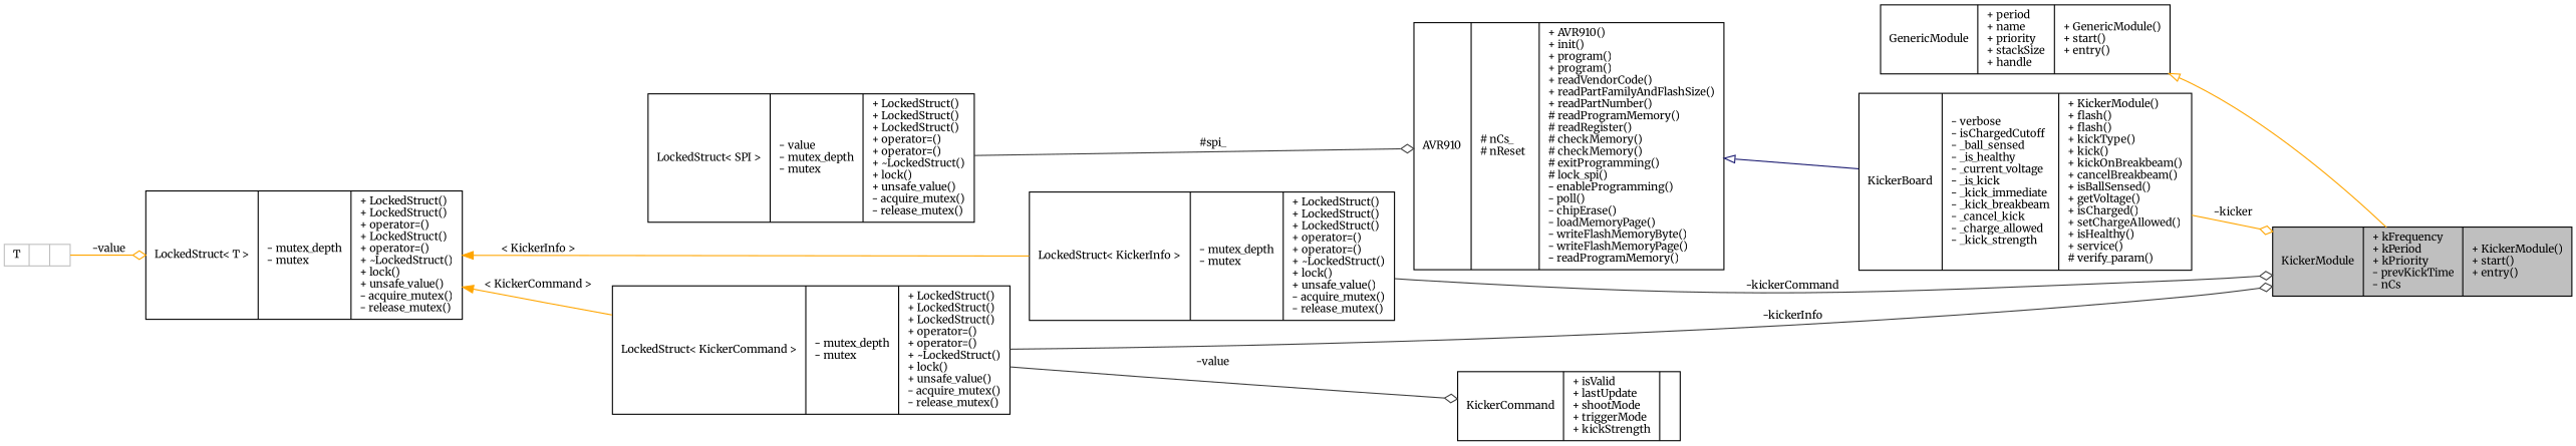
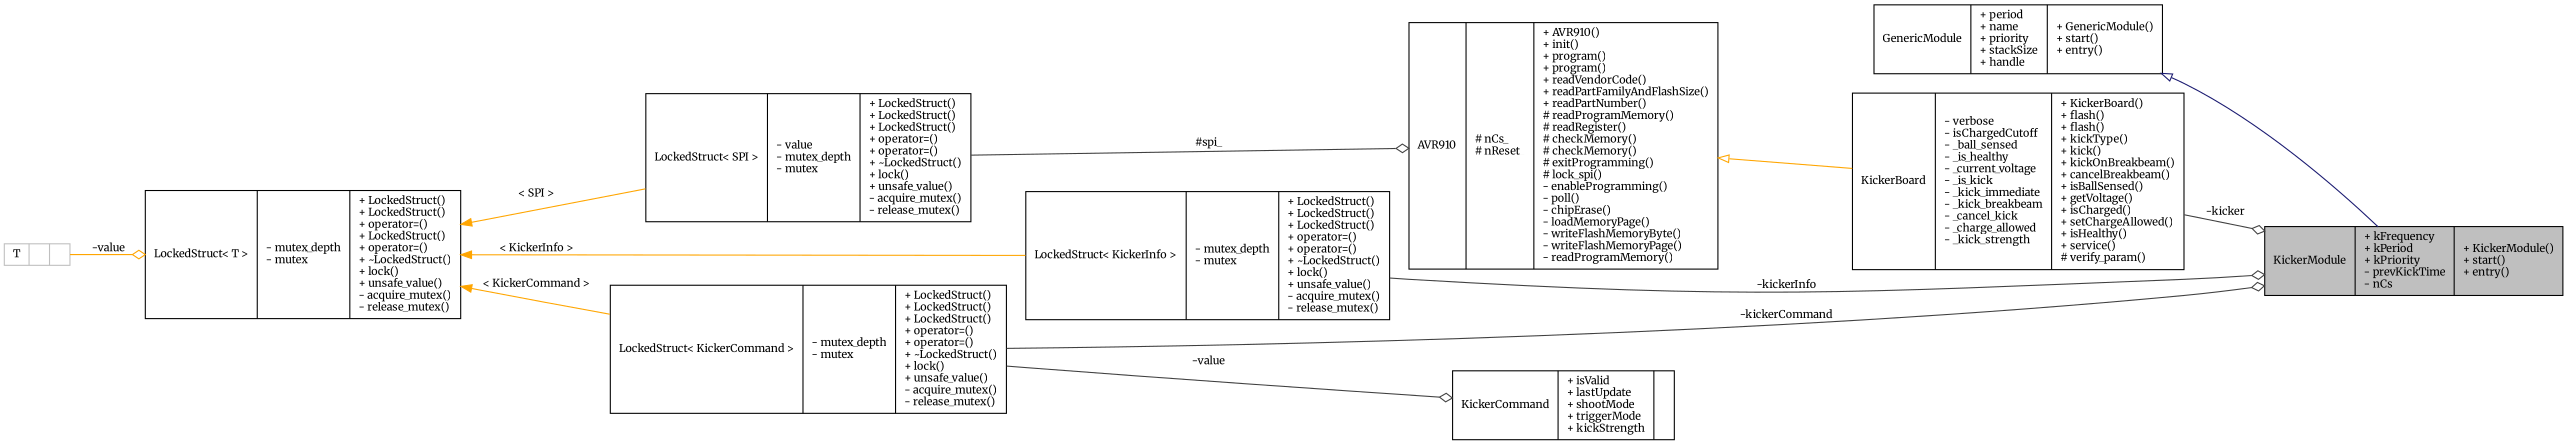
  digraph {
    fontname=Merriweather
    rankdir=LR
    node [color=black fillcolor=white fontname=Merriweather fontsize=10 shape=record style=filled]
    edge [color=grey25 fontname=Merriweather fontsize=10 labelfontname=Helvetica labelfontsize=10 style=solid arrowhead=odiamond]
    n1 [fillcolor=grey75 fontcolor=black height=0.2 label="{KickerModule\n|+ kFrequency\l+ kPeriod\l+ kPriority\l- prevKickTime\l- nCs\l|+ KickerModule()\l+ start()\l+ entry()\l}" width=0.4]
    n2 [height=0.2 label="{GenericModule\n|+ period\l+ name\l+ priority\l+ stackSize\l+ handle\l|+ GenericModule()\l+ start()\l+ entry()\l}" width=0.4]
-   n3 [height=0.2 label="{KickerBoard\n|- verbose\l- isChargedCutoff\l- _ball_sensed\l- _is_healthy\l- _current_voltage\l- _is_kick\l- _kick_immediate\l- _kick_breakbeam\l- _cancel_kick\l- _charge_allowed\l- _kick_strength\l|+ KickerModule()\l+ flash()\l+ flash()\l+ kickType()\l+ kick()\l+ kickOnBreakbeam()\l+ cancelBreakbeam()\l+ isBallSensed()\l+ getVoltage()\l+ isCharged()\l+ setChargeAllowed()\l+ isHealthy()\l+ service()\l# verify_param()\l}" width=0.4]
+   n3 [height=0.2 label="{KickerBoard\n|- verbose\l- isChargedCutoff\l- _ball_sensed\l- _is_healthy\l- _current_voltage\l- _is_kick\l- _kick_immediate\l- _kick_breakbeam\l- _cancel_kick\l- _charge_allowed\l- _kick_strength\l|+ KickerBoard()\l+ flash()\l+ flash()\l+ kickType()\l+ kick()\l+ kickOnBreakbeam()\l+ cancelBreakbeam()\l+ isBallSensed()\l+ getVoltage()\l+ isCharged()\l+ setChargeAllowed()\l+ isHealthy()\l+ service()\l# verify_param()\l}" width=0.4]
    n4 [height=0.2 label="{AVR910\n|# nCs_\l# nReset_\l|+ AVR910()\l+ init()\l+ program()\l+ program()\l+ readVendorCode()\l+ readPartFamilyAndFlashSize()\l+ readPartNumber()\l# readProgramMemory()\l# readRegister()\l# checkMemory()\l# checkMemory()\l# exitProgramming()\l# lock_spi()\l- enableProgramming()\l- poll()\l- chipErase()\l- loadMemoryPage()\l- writeFlashMemoryByte()\l- writeFlashMemoryPage()\l- readProgramMemory()\l}" width=0.4]
    n5 [height=0.2 label="{LockedStruct\< SPI \>\n|- value\l- mutex_depth\l- mutex\l|+ LockedStruct()\l+ LockedStruct()\l+ LockedStruct()\l+ operator=()\l+ operator=()\l+ ~LockedStruct()\l+ lock()\l+ unsafe_value()\l- acquire_mutex()\l- release_mutex()\l}" width=0.4]
    n6 [height=0.2 label="{LockedStruct\< T \>\n|- mutex_depth\l- mutex\l|+ LockedStruct()\l+ LockedStruct()\l+ operator=()\l+ LockedStruct()\l+ operator=()\l+ ~LockedStruct()\l+ lock()\l+ unsafe_value()\l- acquire_mutex()\l- release_mutex()\l}" width=0.4]
    n7 [height=0.2 label="{LockedStruct\< KickerInfo \>\n|- mutex_depth\l- mutex\l|+ LockedStruct()\l+ LockedStruct()\l+ LockedStruct()\l+ operator=()\l+ operator=()\l+ ~LockedStruct()\l+ lock()\l+ unsafe_value()\l- acquire_mutex()\l- release_mutex()\l}" width=0.4]
    n8 [height=0.2 label="{LockedStruct\< KickerCommand \>\n|- mutex_depth\l- mutex\l|+ LockedStruct()\l+ LockedStruct()\l+ LockedStruct()\l+ operator=()\l+ operator=()\l+ ~LockedStruct()\l+ lock()\l+ unsafe_value()\l- acquire_mutex()\l- release_mutex()\l}" width=0.4]
    n9 [height=0.2 label="{KickerCommand\n|+ isValid\l+ lastUpdate\l+ shootMode\l+ triggerMode\l+ kickStrength\l|}" width=0.4]
    n10 [color=grey75 height=0.2 label="{T\n||}" width=0.4]
-   n2 -> n1 [arrowtail=onormal color=orange dir=back arrowhead=""]
-   n3 -> n1 [color=orange label=" -kicker"]
-   n4 -> n3 [arrowtail=onormal color=midnightblue dir=back arrowhead=""]
+   n2 -> n1 [arrowtail=onormal color=midnightblue dir=back arrowhead=""]
+   n3 -> n1 [label=" -kicker"]
+   n4 -> n3 [arrowtail=onormal color=orange dir=back arrowhead=""]
    n5 -> n4 [label=" #spi_"]
+   n6 -> n5 [color=orange dir=back label=" \< SPI \>" arrowhead=""]
    n6 -> n7 [color=orange dir=back label=" \< KickerInfo \>" arrowhead=""]
    n6 -> n8 [color=orange dir=back label=" \< KickerCommand \>" arrowhead=""]
-   n7 -> n1 [label=" -kickerCommand"]
-   n8 -> n1 [label=" -kickerInfo"]
+   n7 -> n1 [label=" -kickerInfo"]
+   n8 -> n1 [label=" -kickerCommand"]
    n8 -> n9 [label=" -value"]
    n10 -> n6 [color=orange label=" -value"]
  }
